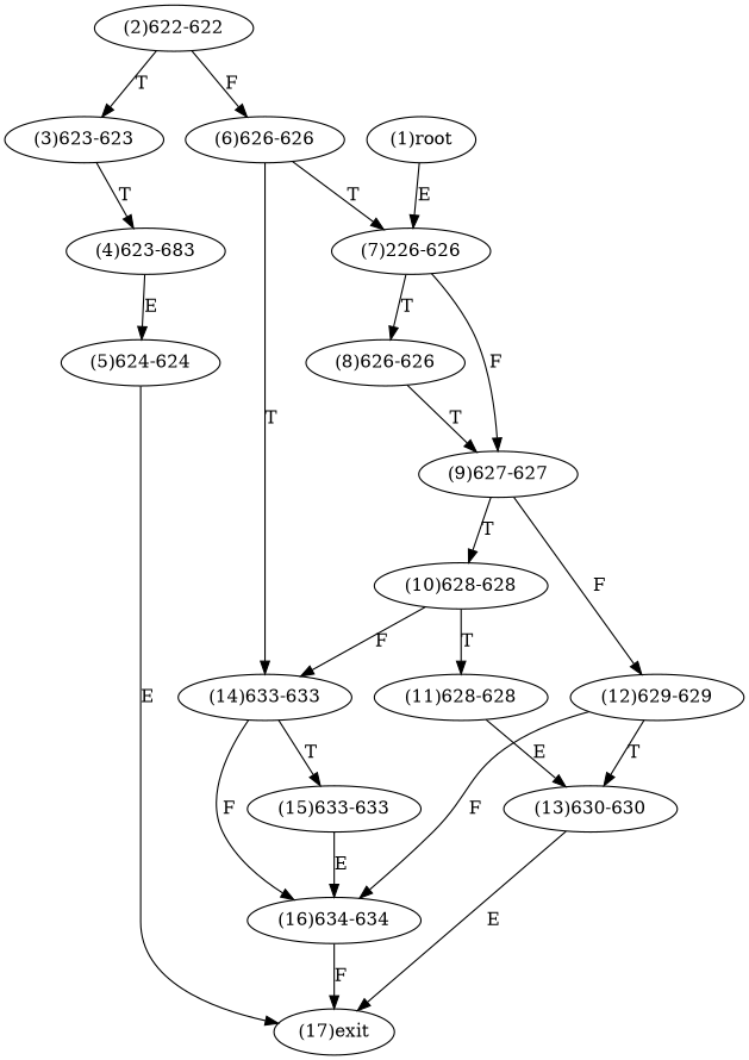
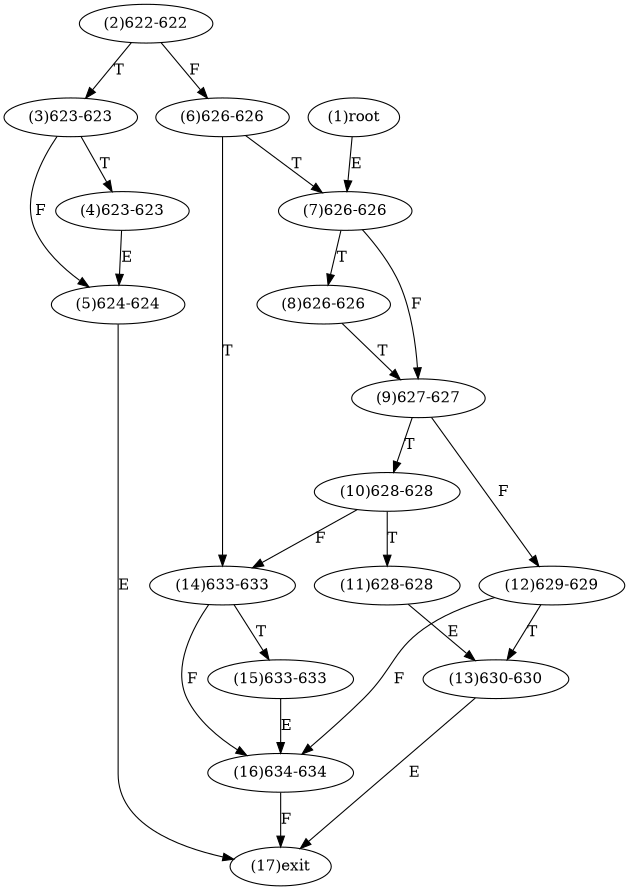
  digraph {
    n1 [label="(1)root"]
-   n2 [label="(7)226-626"]
+   n2 [label="(7)626-626"]
    n3 [label="(2)622-622"]
    n4 [label="(3)623-623"]
    n5 [label="(6)626-626"]
-   n6 [label="(4)623-683"]
+   n6 [label="(4)623-623"]
    n7 [label="(5)624-624"]
    n8 [label="(14)633-633"]
    n9 [label="(17)exit"]
    n10 [label="(8)626-626"]
    n11 [label="(9)627-627"]
    n12 [label="(15)633-633"]
    n13 [label="(16)634-634"]
    n14 [label="(10)628-628"]
    n15 [label="(12)629-629"]
    n16 [label="(11)628-628"]
    n17 [label="(13)630-630"]
    n1 -> n2 [label=E]
    n2 -> n10 [label=T]
    n2 -> n11 [label=F]
    n3 -> n4 [label=T]
    n3 -> n5 [label=F]
    n4 -> n6 [label=T]
+   n4 -> n7 [label=F]
    n5 -> n2 [label=T]
    n5 -> n8 [label=T]
    n6 -> n7 [label=E]
    n7 -> n9 [label=E]
    n8 -> n12 [label=T]
    n8 -> n13 [label=F]
    n10 -> n11 [label=T]
    n11 -> n14 [label=T]
    n11 -> n15 [label=F]
    n12 -> n13 [label=E]
    n13 -> n9 [label=F]
    n14 -> n8 [label=F]
    n14 -> n16 [label=T]
    n15 -> n13 [label=F]
    n15 -> n17 [label=T]
    n16 -> n17 [label=E]
    n17 -> n9 [label=E]
  }
